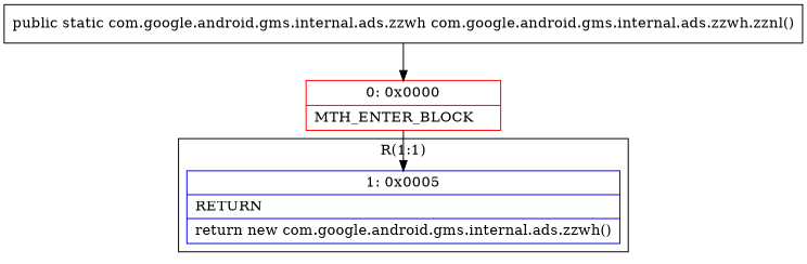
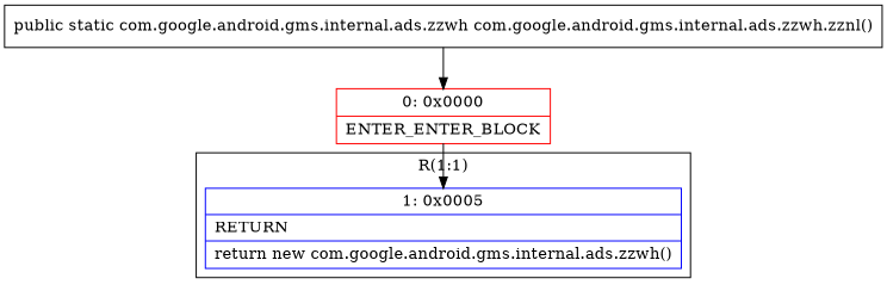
  digraph {
    node [shape=record]
    n1 [color=blue label="{1\:\ 0x0005|RETURN\l|return new com.google.android.gms.internal.ads.zzwh()\l}"]
-   n2 [color=red label="{0\:\ 0x0000|MTH_ENTER_BLOCK\l}"]
+   n2 [color=red label="{0\:\ 0x0000|ENTER_ENTER_BLOCK\l}"]
    n3 [label="{public static com.google.android.gms.internal.ads.zzwh com.google.android.gms.internal.ads.zzwh.zznl() }"]
    subgraph cluster_1 {
      label="R(1:1)"
      n1
    }
    n2 -> n1
    n3 -> n2
  }
